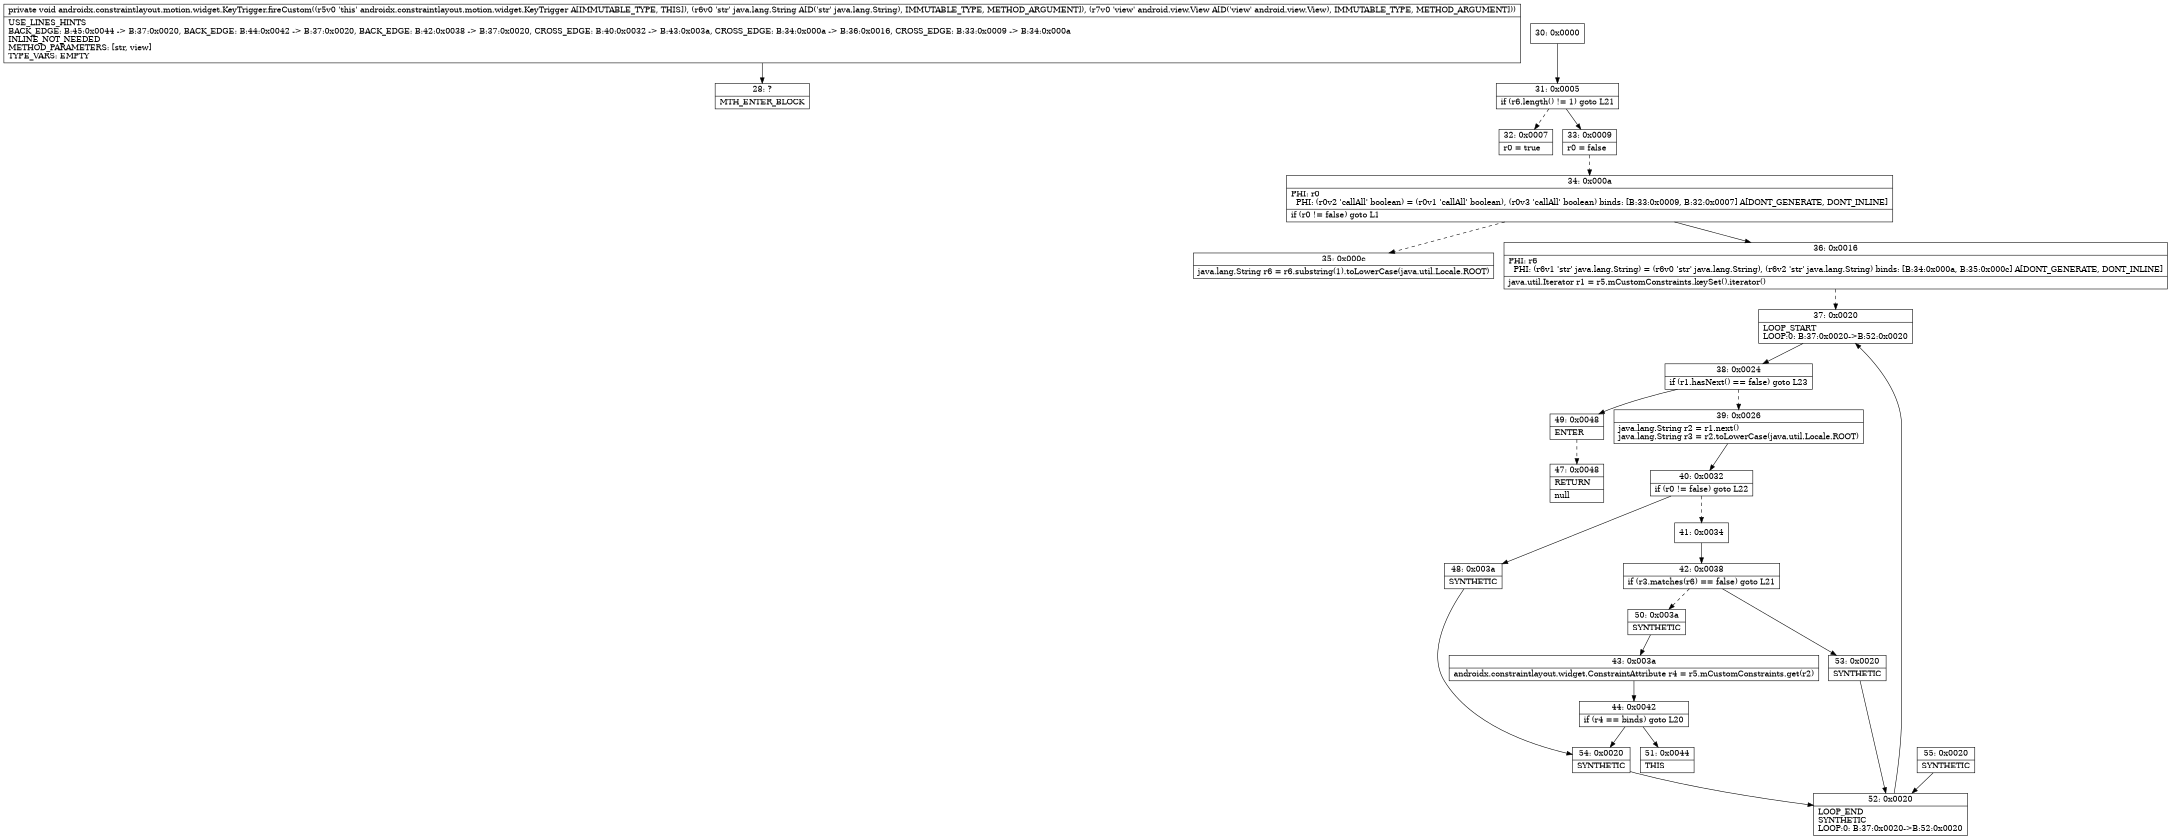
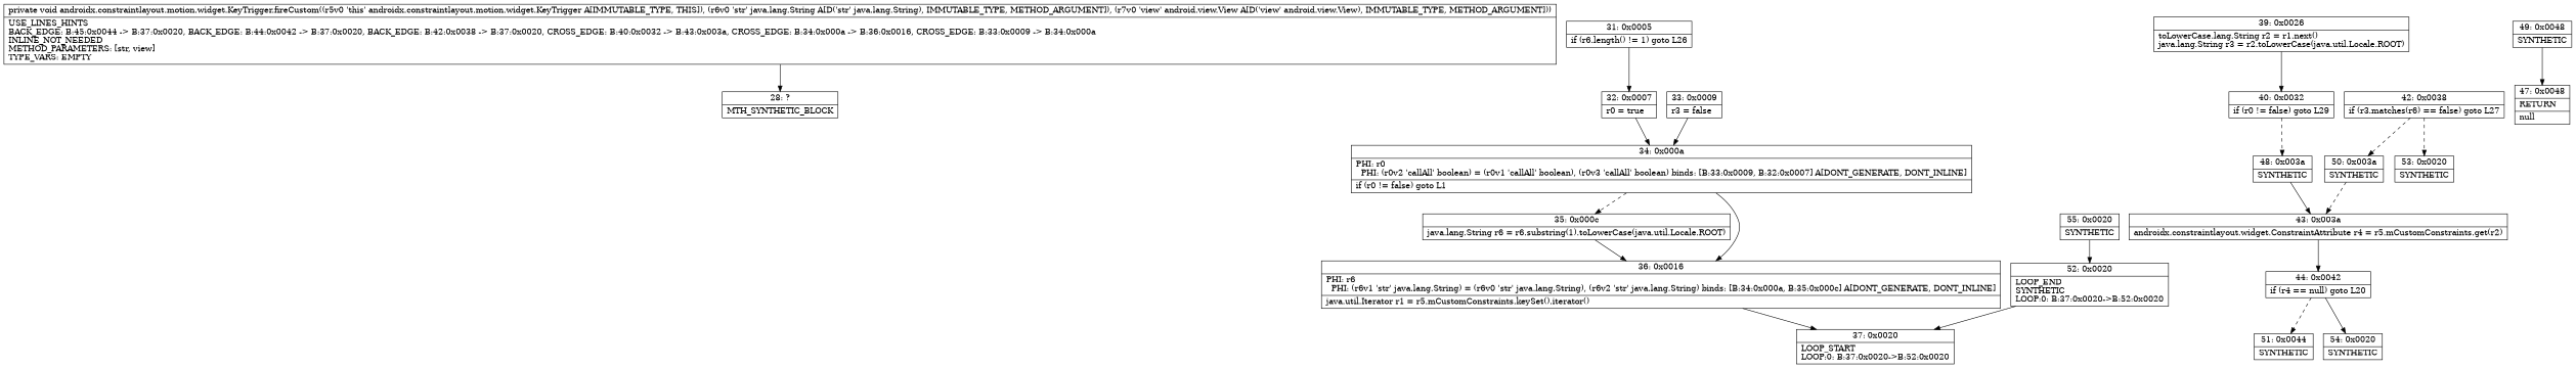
  digraph {
    node [shape=record]
-   n1 [label="{28\:\ ?|MTH_ENTER_BLOCK\l}"]
-   n2 [label="{30\:\ 0x0000}"]
-   n3 [label="{31\:\ 0x0005|if (r6.length() != 1) goto L21\l}"]
+   n1 [label="{28\:\ ?|MTH_SYNTHETIC_BLOCK\l}"]
+   n3 [label="{31\:\ 0x0005|if (r6.length() != 1) goto L26\l}"]
    n4 [label="{32\:\ 0x0007|r0 = true\l}"]
-   n5 [label="{33\:\ 0x0009|r0 = false\l}"]
+   n5 [label="{33\:\ 0x0009|r3 = false\l}"]
    n6 [label="{34\:\ 0x000a|PHI: r0 \l  PHI: (r0v2 'callAll' boolean) = (r0v1 'callAll' boolean), (r0v3 'callAll' boolean) binds: [B:33:0x0009, B:32:0x0007] A[DONT_GENERATE, DONT_INLINE]\l|if (r0 != false) goto L1\l}"]
    n7 [label="{35\:\ 0x000c|java.lang.String r6 = r6.substring(1).toLowerCase(java.util.Locale.ROOT)\l}"]
    n8 [label="{36\:\ 0x0016|PHI: r6 \l  PHI: (r6v1 'str' java.lang.String) = (r6v0 'str' java.lang.String), (r6v2 'str' java.lang.String) binds: [B:34:0x000a, B:35:0x000c] A[DONT_GENERATE, DONT_INLINE]\l|java.util.Iterator r1 = r5.mCustomConstraints.keySet().iterator()\l}"]
    n9 [label="{37\:\ 0x0020|LOOP_START\lLOOP:0: B:37:0x0020\-\>B:52:0x0020\l}"]
-   n10 [label="{38\:\ 0x0024|if (r1.hasNext() == false) goto L23\l}"]
-   n11 [label="{39\:\ 0x0026|java.lang.String r2 = r1.next()\ljava.lang.String r3 = r2.toLowerCase(java.util.Locale.ROOT)\l}"]
-   n12 [label="{49\:\ 0x0048|ENTER\l}"]
-   n13 [label="{40\:\ 0x0032|if (r0 != false) goto L22\l}"]
+   n11 [label="{39\:\ 0x0026|toLowerCase.lang.String r2 = r1.next()\ljava.lang.String r3 = r2.toLowerCase(java.util.Locale.ROOT)\l}"]
+   n12 [label="{49\:\ 0x0048|SYNTHETIC\l}"]
+   n13 [label="{40\:\ 0x0032|if (r0 != false) goto L29\l}"]
    n14 [label="{47\:\ 0x0048|RETURN\l|null\l}"]
-   n15 [label="{41\:\ 0x0034}"]
    n16 [label="{48\:\ 0x003a|SYNTHETIC\l}"]
-   n17 [label="{42\:\ 0x0038|if (r3.matches(r6) == false) goto L21\l}"]
+   n17 [label="{42\:\ 0x0038|if (r3.matches(r6) == false) goto L27\l}"]
    n18 [label="{43\:\ 0x003a|androidx.constraintlayout.widget.ConstraintAttribute r4 = r5.mCustomConstraints.get(r2)\l}"]
    n19 [label="{50\:\ 0x003a|SYNTHETIC\l}"]
    n20 [label="{53\:\ 0x0020|SYNTHETIC\l}"]
    n21 [label="{52\:\ 0x0020|LOOP_END\lSYNTHETIC\lLOOP:0: B:37:0x0020\-\>B:52:0x0020\l}"]
-   n22 [label="{44\:\ 0x0042|if (r4 == binds) goto L20\l}"]
-   n23 [label="{51\:\ 0x0044|THIS\l}"]
+   n22 [label="{44\:\ 0x0042|if (r4 == null) goto L20\l}"]
+   n23 [label="{51\:\ 0x0044|SYNTHETIC\l}"]
    n24 [label="{54\:\ 0x0020|SYNTHETIC\l}"]
    n25 [label="{55\:\ 0x0020|SYNTHETIC\l}"]
    n26 [label="{private void androidx.constraintlayout.motion.widget.KeyTrigger.fireCustom((r5v0 'this' androidx.constraintlayout.motion.widget.KeyTrigger A[IMMUTABLE_TYPE, THIS]), (r6v0 'str' java.lang.String A[D('str' java.lang.String), IMMUTABLE_TYPE, METHOD_ARGUMENT]), (r7v0 'view' android.view.View A[D('view' android.view.View), IMMUTABLE_TYPE, METHOD_ARGUMENT]))  | USE_LINES_HINTS\lBACK_EDGE: B:45:0x0044 \-\> B:37:0x0020, BACK_EDGE: B:44:0x0042 \-\> B:37:0x0020, BACK_EDGE: B:42:0x0038 \-\> B:37:0x0020, CROSS_EDGE: B:40:0x0032 \-\> B:43:0x003a, CROSS_EDGE: B:34:0x000a \-\> B:36:0x0016, CROSS_EDGE: B:33:0x0009 \-\> B:34:0x000a\lINLINE_NOT_NEEDED\lMETHOD_PARAMETERS: [str, view]\lTYPE_VARS: EMPTY\l}"]
-   n2 -> n3
-   n3 -> n4 [style=dashed]
-   n3 -> n5
-   n5 -> n6 [style=dashed]
+   n3 -> n4 [style=solid]
+   n4 -> n6
+   n5 -> n6
    n6 -> n7 [style=dashed]
    n6 -> n8
-   n8 -> n9 [style=dashed]
-   n9 -> n10
-   n10 -> n11 [style=dashed]
-   n10 -> n12
+   n7 -> n8
+   n8 -> n9
    n11 -> n13
-   n12 -> n14 [style=dashed]
-   n13 -> n15 [style=dashed]
-   n13 -> n16
-   n15 -> n17
-   n16 -> n24
+   n12 -> n14
+   n13 -> n16 [style=dashed]
+   n16 -> n18
    n17 -> n19 [style=dashed]
-   n17 -> n20
+   n17 -> n20 [style=dashed]
    n18 -> n22
-   n19 -> n18
-   n20 -> n21
+   n19 -> n18 [style=dashed]
    n21 -> n9
-   n22 -> n23 [style=solid]
+   n22 -> n23 [style=dashed]
    n22 -> n24
-   n24 -> n21
    n25 -> n21
    n26 -> n1
  }
